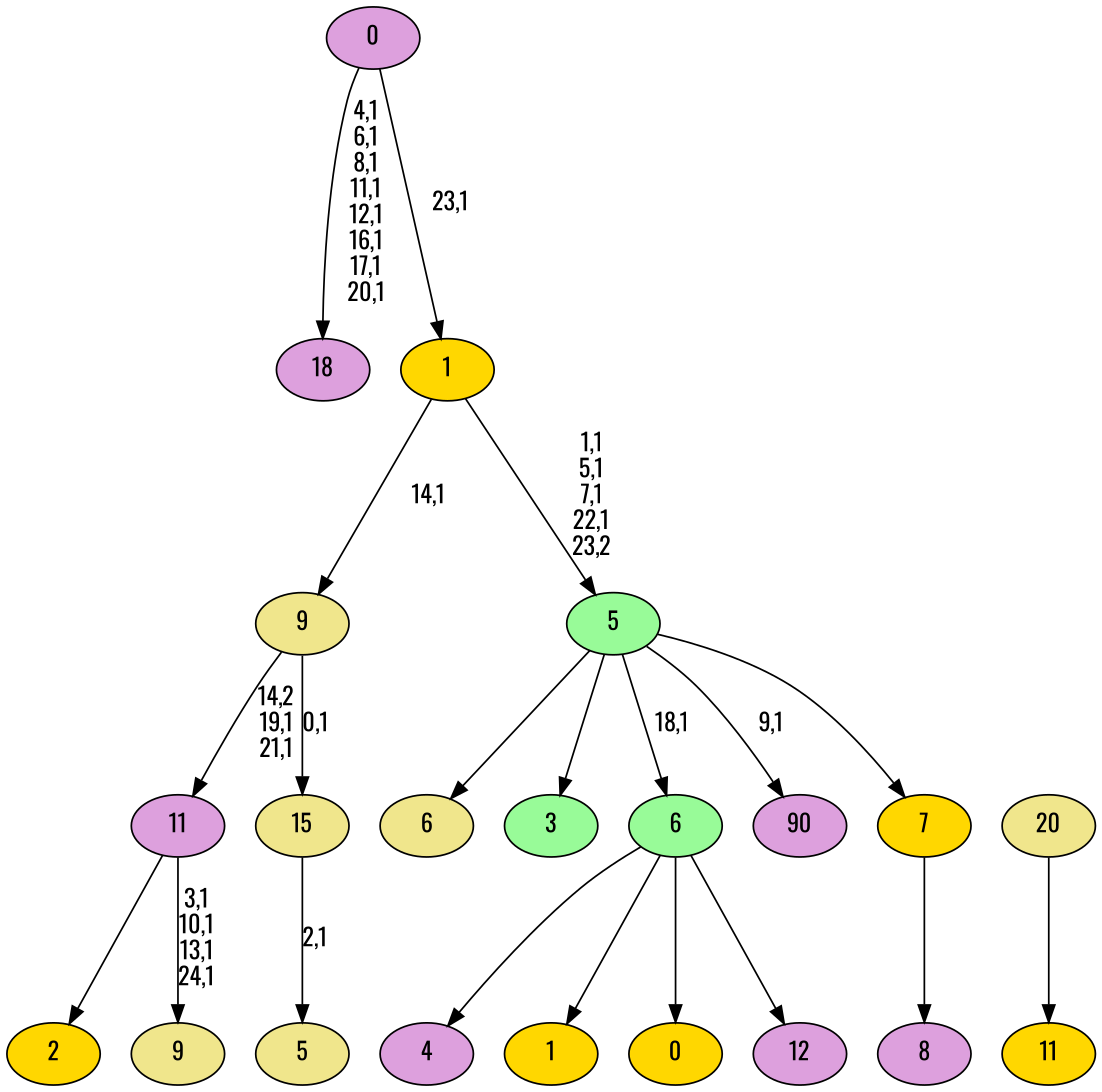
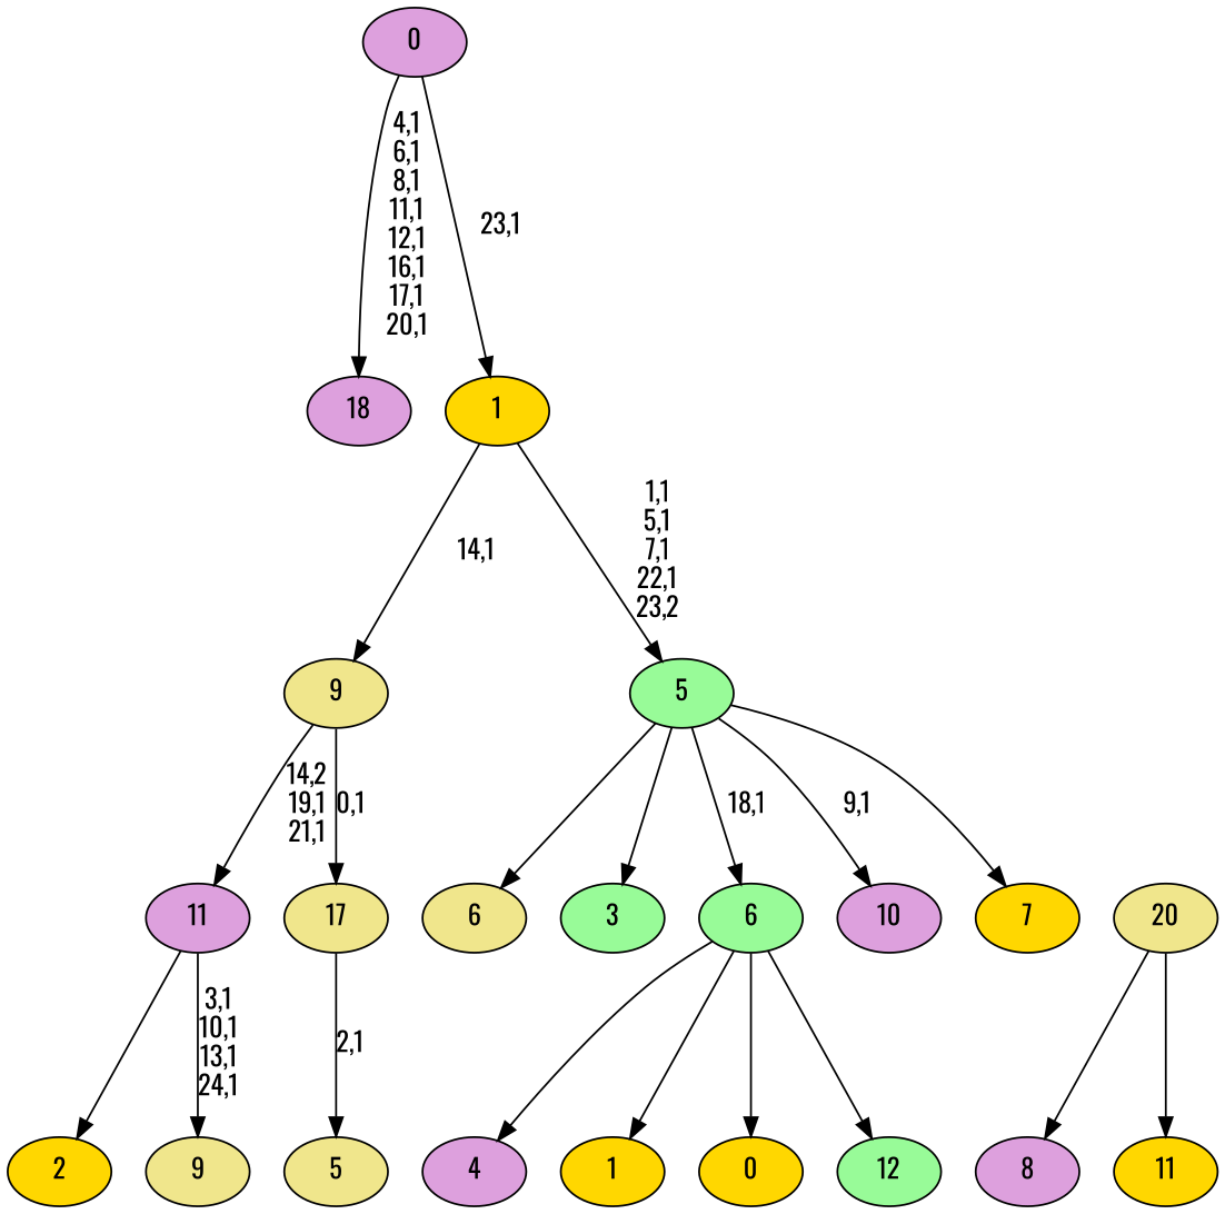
  digraph {
    fontname=Oswald
    node [fillcolor=plum fontname=Oswald style=filled]
    edge [fontname=Oswald]
    n1 [label=18]
-   n2 [label=12]
+   n2 [fillcolor=palegreen label=12]
    n3 [fillcolor=gold label=11]
-   n4 [label=90]
+   n4 [label=10]
    n5 [fillcolor=khaki label=9]
    n6 [label=8]
    20 [fillcolor=khaki]
    n8 [fillcolor=gold label=7]
    n9 [fillcolor=khaki label=6]
    n10 [fillcolor=khaki label=5]
-   15 [fillcolor=khaki]
+   15 [fillcolor=khaki label=17]
    n12 [label=4]
    n13 [fillcolor=palegreen label=3]
    n14 [fillcolor=gold label=2]
    11
    9 [fillcolor=khaki]
    n17 [fillcolor=gold label=1]
    n18 [fillcolor=gold label=0]
    6 [fillcolor=palegreen]
    5 [fillcolor=palegreen]
    1 [fillcolor=gold]
    0
    20 -> n3
-   n8 -> n6
+   20 -> n6
    15 -> n10 [label="2,1"]
    11 -> n5 [label="3,1\n10,1\n13,1\n24,1"]
    11 -> n14
    9 -> 15 [label="0,1"]
    9 -> 11 [label="14,2\n19,1\n21,1"]
    6 -> n2
    6 -> n12
    6 -> n17
    6 -> n18
    5 -> n4 [label="9,1"]
    5 -> n8
    5 -> n9
    5 -> n13
    5 -> 6 [label="18,1"]
    1 -> 9 [label="14,1"]
    1 -> 5 [label="1,1\n5,1\n7,1\n22,1\n23,2"]
    0 -> n1 [label="4,1\n6,1\n8,1\n11,1\n12,1\n16,1\n17,1\n20,1"]
    0 -> 1 [label="23,1"]
  }
